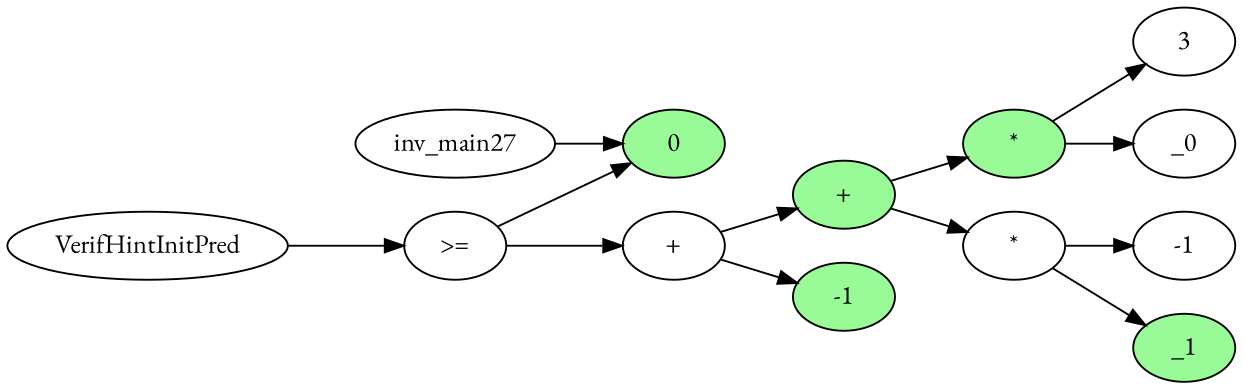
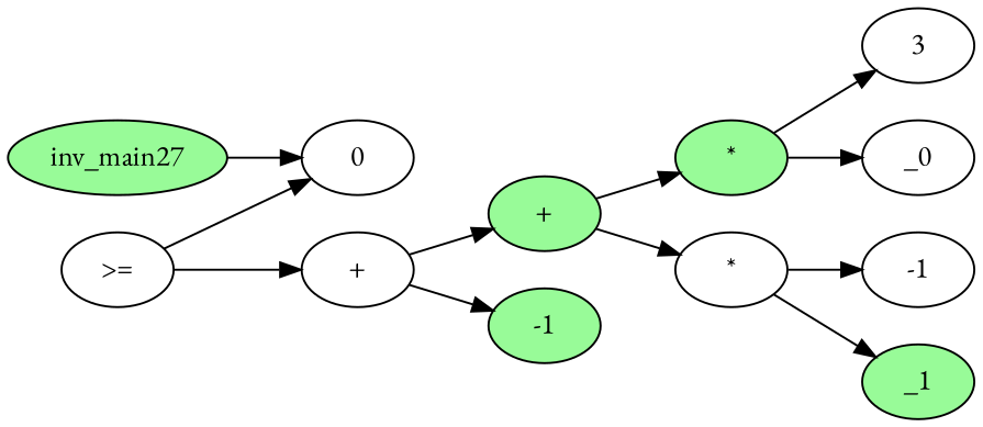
  digraph {
    fontname="EB Garamond"
    rankdir=LR
    node [fillcolor=white fontname="EB Garamond" style=filled]
    edge [fontname="EB Garamond"]
-   n1 [label=inv_main27]
-   n2 [fillcolor=palegreen label=0]
-   n3 [label=VerifHintInitPred]
+   n1 [fillcolor=palegreen label=inv_main27]
+   n2 [label=0]
    n4 [label=">="]
    n5 [label="+"]
    n6 [fillcolor=palegreen label="+"]
    n7 [fillcolor=palegreen label=-1]
    n8 [fillcolor=palegreen label="*"]
    n9 [label="*"]
    n10 [label=3]
    n11 [label=_0]
    n12 [label=-1]
    n13 [fillcolor=palegreen label=_1]
    n1 -> n2
-   n3 -> n4
    n4 -> n2
    n4 -> n5
    n5 -> n6
    n5 -> n7
    n6 -> n8
    n6 -> n9
    n8 -> n10
    n8 -> n11
    n9 -> n12
    n9 -> n13
  }
